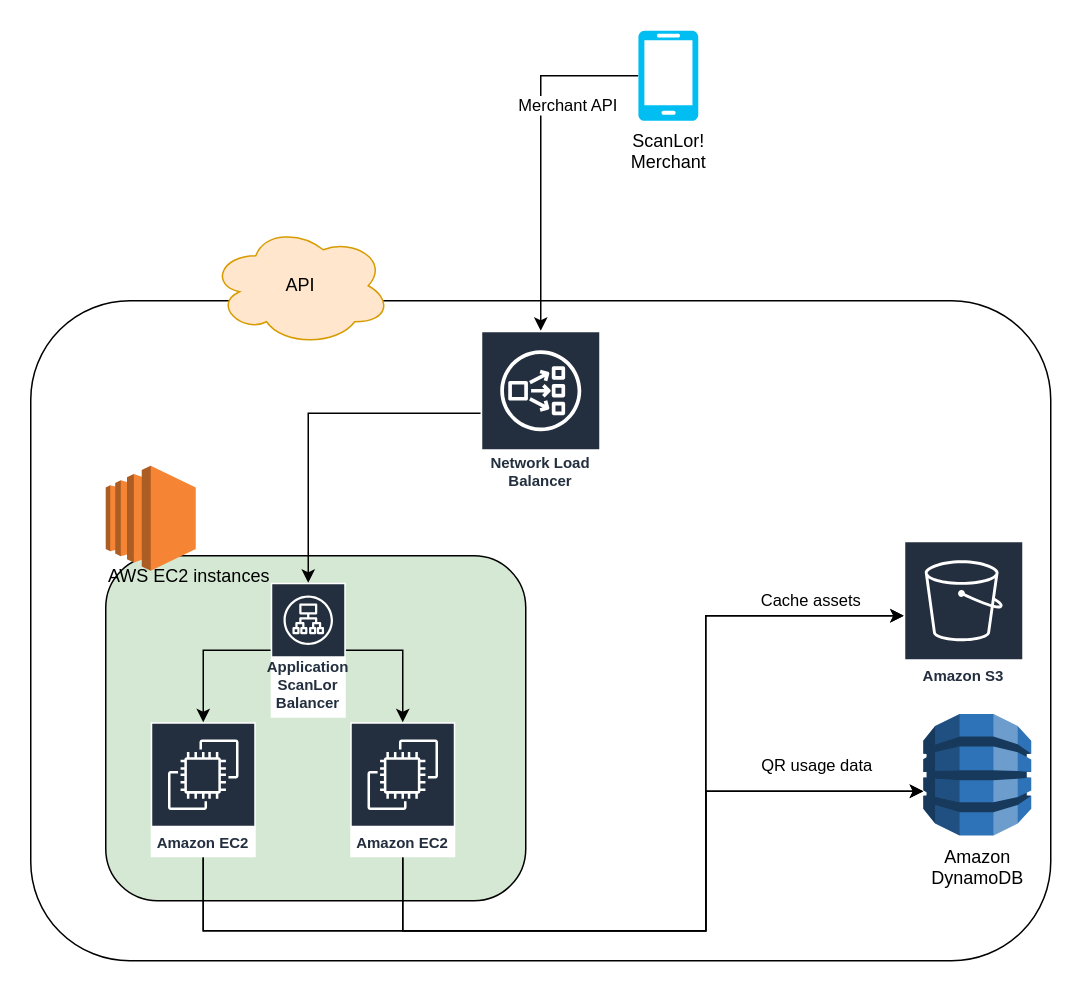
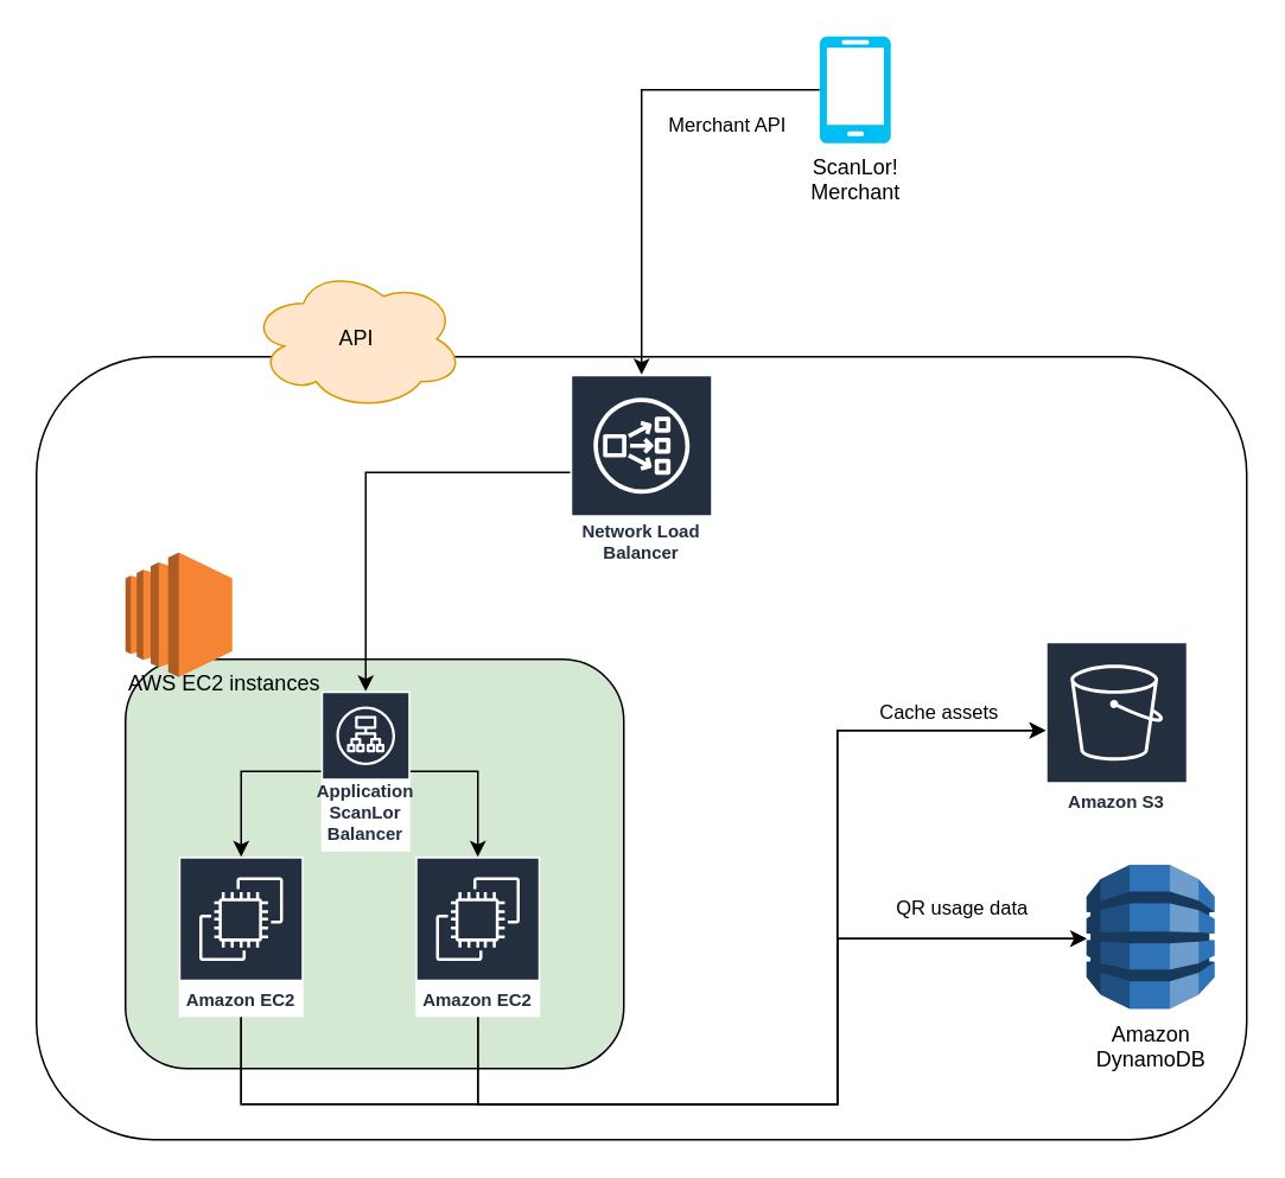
  <mxCell id="0" />
  <mxCell id="1" parent="0" />
  <mxCell id="2" value="" style="rounded=1;whiteSpace=wrap;html=1;" vertex="1" parent="1"><mxGeometry x="20" y="200" width="680" height="440" as="geometry" /></mxCell>
  <mxCell id="3" value="Merchant API" style="edgeStyle=orthogonalEdgeStyle;rounded=0;orthogonalLoop=1;jettySize=auto;html=1;" edge="1" parent="1" source="4" target="8"><mxGeometry x="-0.6" y="20" relative="1" as="geometry"><Array as="points"><mxPoint x="360" y="50" /></Array><mxPoint as="offset" /></mxGeometry></mxCell>
- <mxCell id="4" value="ScanLor!&lt;br&gt;Merchant" style="verticalLabelPosition=bottom;html=1;verticalAlign=top;align=center;strokeColor=none;fillColor=#00BEF2;shape=mxgraph.azure.mobile;pointerEvents=1;" vertex="1" parent="1"><mxGeometry x="425" y="20" width="40" height="60" as="geometry" /></mxCell>
+ <mxCell id="4" value="ScanLor!&lt;br&gt;Merchant" style="verticalLabelPosition=bottom;html=1;verticalAlign=top;align=center;strokeColor=none;fillColor=#00BEF2;shape=mxgraph.azure.mobile;pointerEvents=1;" vertex="1" parent="1"><mxGeometry x="460" y="20" width="40" height="60" as="geometry" /></mxCell>
  <mxCell id="5" value="API" style="ellipse;shape=cloud;whiteSpace=wrap;html=1;fillColor=#ffe6cc;strokeColor=#d79b00;" vertex="1" parent="1"><mxGeometry x="140" y="150" width="120" height="80" as="geometry" /></mxCell>
  <mxCell id="6" value="AWS EC2 instances" style="rounded=1;whiteSpace=wrap;html=1;verticalAlign=top;align=left;fillColor=#d5e8d4;" vertex="1" parent="1"><mxGeometry x="70" y="370" width="280" height="230" as="geometry" /></mxCell>
  <mxCell id="7" style="edgeStyle=orthogonalEdgeStyle;rounded=0;orthogonalLoop=1;jettySize=auto;html=1;" edge="1" parent="1" source="8" target="18"><mxGeometry relative="1" as="geometry" /></mxCell>
- <mxCell id="8" value="Network Load Balancer" style="outlineConnect=0;fontColor=#232F3E;gradientColor=none;strokeColor=#ffffff;fillColor=#232F3E;dashed=0;verticalLabelPosition=middle;verticalAlign=bottom;align=center;html=1;whiteSpace=wrap;fontSize=10;fontStyle=1;spacing=3;shape=mxgraph.aws4.productIcon;prIcon=mxgraph.aws4.network_load_balancer;" vertex="1" parent="1"><mxGeometry x="320" y="220" width="80" height="110" as="geometry" /></mxCell>
+ <mxCell id="8" value="Network Load Balancer" style="outlineConnect=0;fontColor=#232F3E;gradientColor=none;strokeColor=#ffffff;fillColor=#232F3E;dashed=0;verticalLabelPosition=middle;verticalAlign=bottom;align=center;html=1;whiteSpace=wrap;fontSize=10;fontStyle=1;spacing=3;shape=mxgraph.aws4.productIcon;prIcon=mxgraph.aws4.network_load_balancer;" vertex="1" parent="1"><mxGeometry x="320" y="210" width="80" height="110" as="geometry" /></mxCell>
  <mxCell id="9" value="" style="outlineConnect=0;dashed=0;verticalLabelPosition=bottom;verticalAlign=top;align=center;html=1;shape=mxgraph.aws3.ec2;fillColor=#F58534;gradientColor=none;" vertex="1" parent="1"><mxGeometry x="70" y="310" width="60" height="70" as="geometry" /></mxCell>
  <mxCell id="10" style="edgeStyle=orthogonalEdgeStyle;rounded=0;orthogonalLoop=1;jettySize=auto;html=1;" edge="1" parent="1" source="12" target="19"><mxGeometry relative="1" as="geometry"><Array as="points"><mxPoint x="135" y="620" /><mxPoint x="470" y="620" /><mxPoint x="470" y="410" /></Array></mxGeometry></mxCell>
  <mxCell id="11" style="edgeStyle=orthogonalEdgeStyle;rounded=0;orthogonalLoop=1;jettySize=auto;html=1;" edge="1" parent="1" source="12" target="20"><mxGeometry relative="1" as="geometry"><Array as="points"><mxPoint x="135" y="620" /><mxPoint x="470" y="620" /><mxPoint x="470" y="527" /></Array></mxGeometry></mxCell>
  <mxCell id="12" value="Amazon EC2" style="outlineConnect=0;fontColor=#232F3E;gradientColor=none;strokeColor=#ffffff;fillColor=#232F3E;dashed=0;verticalLabelPosition=middle;verticalAlign=bottom;align=center;html=1;whiteSpace=wrap;fontSize=10;fontStyle=1;spacing=3;shape=mxgraph.aws4.productIcon;prIcon=mxgraph.aws4.ec2;" vertex="1" parent="1"><mxGeometry x="100" y="481" width="70" height="90" as="geometry" /></mxCell>
  <mxCell id="13" value="QR usage data" style="edgeStyle=orthogonalEdgeStyle;rounded=0;orthogonalLoop=1;jettySize=auto;html=1;" edge="1" parent="1" source="15" target="20"><mxGeometry x="0.711" y="17" relative="1" as="geometry"><Array as="points"><mxPoint x="268" y="620" /><mxPoint x="470" y="620" /><mxPoint x="470" y="527" /></Array><mxPoint as="offset" /></mxGeometry></mxCell>
  <mxCell id="14" value="Cache assets" style="edgeStyle=orthogonalEdgeStyle;rounded=0;orthogonalLoop=1;jettySize=auto;html=1;" edge="1" parent="1" source="15" target="19"><mxGeometry x="0.791" y="10" relative="1" as="geometry"><Array as="points"><mxPoint x="268" y="620" /><mxPoint x="470" y="620" /><mxPoint x="470" y="410" /></Array><mxPoint as="offset" /></mxGeometry></mxCell>
  <mxCell id="15" value="Amazon EC2" style="outlineConnect=0;fontColor=#232F3E;gradientColor=none;strokeColor=#ffffff;fillColor=#232F3E;dashed=0;verticalLabelPosition=middle;verticalAlign=bottom;align=center;html=1;whiteSpace=wrap;fontSize=10;fontStyle=1;spacing=3;shape=mxgraph.aws4.productIcon;prIcon=mxgraph.aws4.ec2;" vertex="1" parent="1"><mxGeometry x="233" y="481" width="70" height="90" as="geometry" /></mxCell>
  <mxCell id="16" style="edgeStyle=orthogonalEdgeStyle;rounded=0;orthogonalLoop=1;jettySize=auto;html=1;" edge="1" parent="1" source="18" target="12"><mxGeometry relative="1" as="geometry" /></mxCell>
  <mxCell id="17" style="edgeStyle=orthogonalEdgeStyle;rounded=0;orthogonalLoop=1;jettySize=auto;html=1;" edge="1" parent="1" source="18" target="15"><mxGeometry relative="1" as="geometry" /></mxCell>
  <mxCell id="18" value="Application ScanLor Balancer" style="outlineConnect=0;fontColor=#232F3E;gradientColor=none;strokeColor=#ffffff;fillColor=#232F3E;dashed=0;verticalLabelPosition=middle;verticalAlign=bottom;align=center;html=1;whiteSpace=wrap;fontSize=10;fontStyle=1;spacing=3;shape=mxgraph.aws4.productIcon;prIcon=mxgraph.aws4.application_load_balancer;" vertex="1" parent="1"><mxGeometry x="180" y="388" width="50" height="90" as="geometry" /></mxCell>
- <mxCell id="19" value="Amazon S3" style="outlineConnect=0;fontColor=#232F3E;gradientColor=none;strokeColor=#ffffff;fillColor=#232F3E;dashed=0;verticalLabelPosition=middle;verticalAlign=bottom;align=center;html=1;whiteSpace=wrap;fontSize=10;fontStyle=1;spacing=3;shape=mxgraph.aws4.productIcon;prIcon=mxgraph.aws4.s3;" vertex="1" parent="1"><mxGeometry x="602" y="360" width="80" height="100" as="geometry" /></mxCell>
- <mxCell id="20" value="Amazon &lt;br&gt;DynamoDB" style="outlineConnect=0;dashed=0;verticalLabelPosition=bottom;verticalAlign=top;align=center;html=1;shape=mxgraph.aws3.dynamo_db;fillColor=#2E73B8;gradientColor=none;" vertex="1" parent="1"><mxGeometry x="615" y="475.5" width="72" height="81" as="geometry" /></mxCell>
+ <mxCell id="19" value="Amazon S3" style="outlineConnect=0;fontColor=#232F3E;gradientColor=none;strokeColor=#ffffff;fillColor=#232F3E;dashed=0;verticalLabelPosition=middle;verticalAlign=bottom;align=center;html=1;whiteSpace=wrap;fontSize=10;fontStyle=1;spacing=3;shape=mxgraph.aws4.productIcon;prIcon=mxgraph.aws4.s3;" vertex="1" parent="1"><mxGeometry x="587" y="360" width="80" height="100" as="geometry" /></mxCell>
+ <mxCell id="20" value="Amazon &lt;br&gt;DynamoDB" style="outlineConnect=0;dashed=0;verticalLabelPosition=bottom;verticalAlign=top;align=center;html=1;shape=mxgraph.aws3.dynamo_db;fillColor=#2E73B8;gradientColor=none;" vertex="1" parent="1"><mxGeometry x="610" y="485.5" width="72" height="81" as="geometry" /></mxCell>
